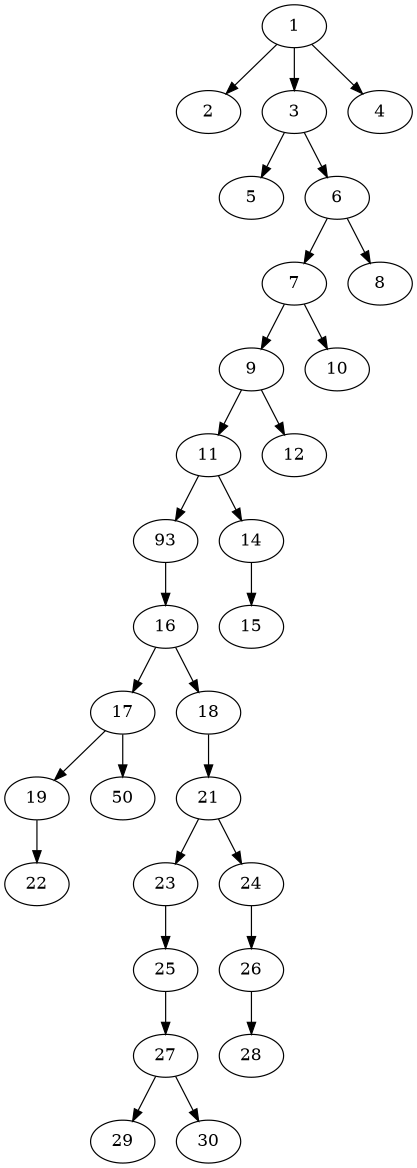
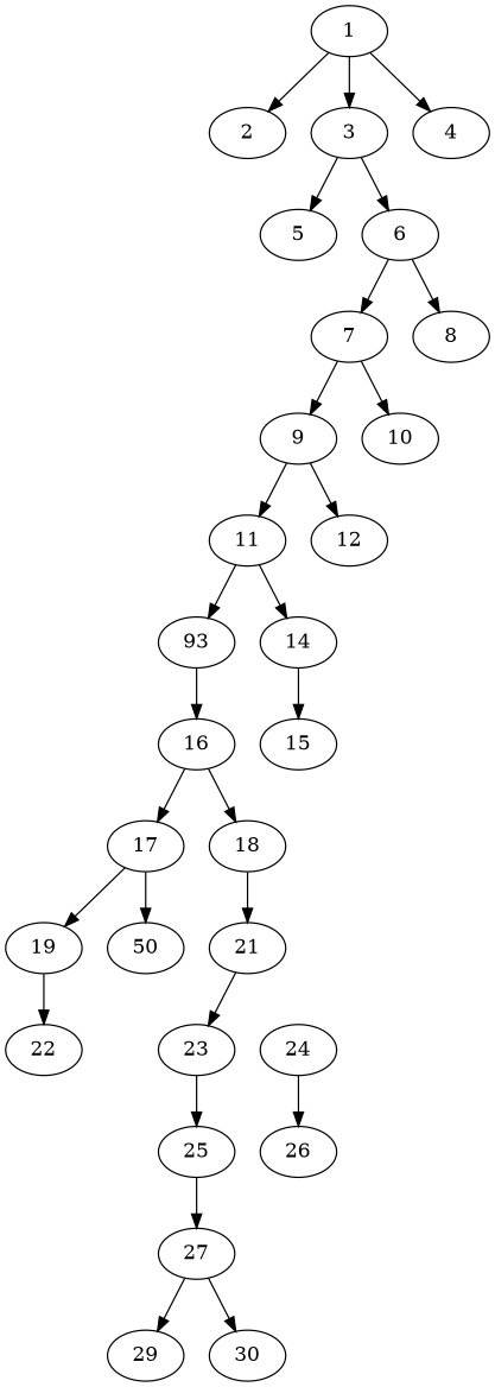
  digraph {
    node [alpha=0.09]
    1 [alpha=0.04]
    2 [alpha=0.01]
    3 [alpha=0.15]
    4
    5
    6 [alpha=0.06]
    7 [alpha=0.11]
    8 [alpha=0.13]
    9 [alpha=0.01]
    10 [alpha=0.16]
    11 [alpha=0.01]
    12 [alpha=0.12]
    n13 [alpha=0.19 label=93]
    14 [alpha=0.13]
    16 [alpha=0.02]
    15 [alpha=0.19]
    17 [alpha=0.19]
    18 [alpha=0.06]
    19
    n20 [alpha=0.15 label=50]
    21 [alpha=0.14]
    23 [alpha=0.05]
    24
    22 [alpha=0.03]
    25 [alpha=0.16]
    26
    27 [alpha=0.06]
-   28 [alpha=0.15]
    29 [alpha=0.10]
    30 [alpha=0.04]
    1 -> 2
    1 -> 3
    1 -> 4
    3 -> 5
    3 -> 6
    6 -> 7
    6 -> 8
    7 -> 9
    7 -> 10
    9 -> 11
    9 -> 12
    11 -> n13
    11 -> 14
    n13 -> 16
    14 -> 15
    16 -> 17
    16 -> 18
    17 -> 19
    17 -> n20
    18 -> 21
    19 -> 22
    21 -> 23
-   21 -> 24
    23 -> 25
    24 -> 26
    25 -> 27
-   26 -> 28
    27 -> 29
    27 -> 30
  }
